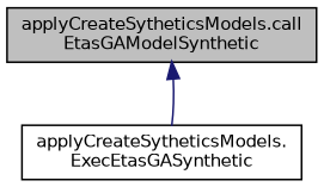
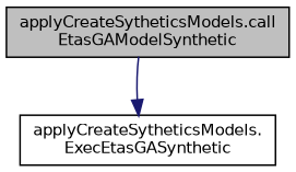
  digraph {
    rankdir=TB
    node [color=black fontname=Helvetica fontsize=10 shape=record style=filled]
    n1 [fillcolor=grey75 fontcolor=black height=0.2 label="applyCreateSytheticsModels.call\lEtasGAModelSynthetic" width=0.4]
    n2 [fillcolor=white height=0.2 label="applyCreateSytheticsModels.\lExecEtasGASynthetic" width=0.4]
-   n2 -> n1 [color=midnightblue fontname=Helvetica fontsize=10 labelfontname=Helvetica labelfontsize=10 style=solid]
+   n1 -> n2 [color=midnightblue fontname=Helvetica fontsize=10 labelfontname=Helvetica labelfontsize=10 style=solid]
  }
